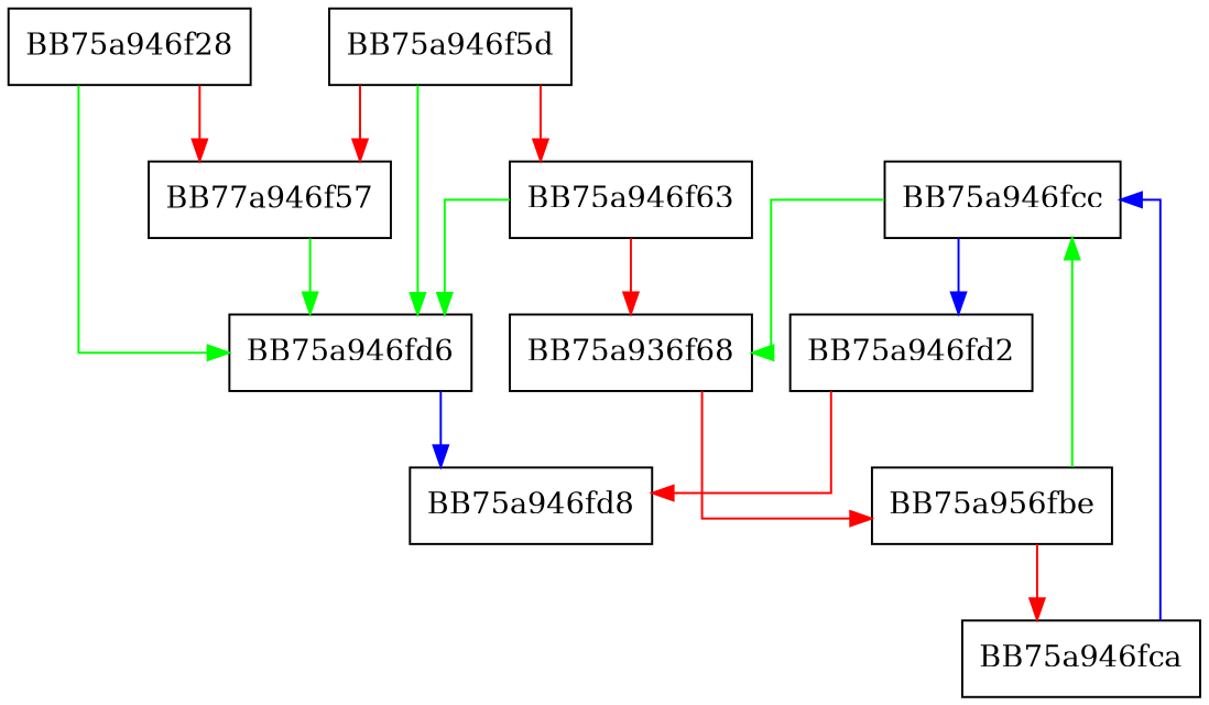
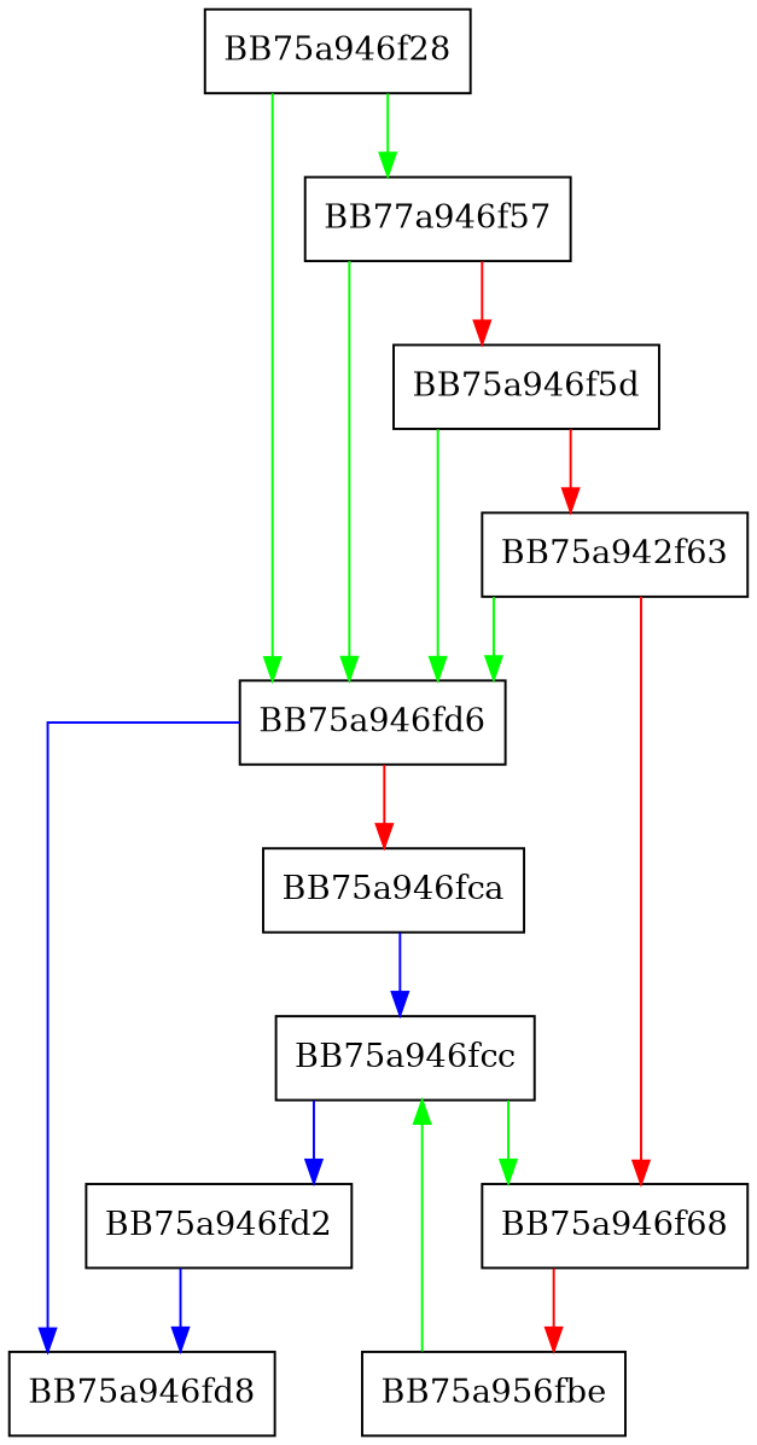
  digraph {
    splines=ortho
    node [shape=box]
    edge [color=green]
    BB75a946f28
    BB75a946fd6
    n3 [label=BB77a946f57]
    BB75a946fd8
    BB75a946f5d
-   BB75a946f63
-   BB75a946f68 [label=BB75a936f68]
+   BB75a946f63 [label=BB75a942f63]
+   BB75a946f68
    n8 [label=BB75a956fbe]
    BB75a946fcc
    BB75a946fd2
    BB75a946fca
    BB75a946f28 -> BB75a946fd6
-   BB75a946f28 -> n3 [color=red]
+   BB75a946f28 -> n3
    BB75a946fd6 -> BB75a946fd8 [color=blue]
    n3 -> BB75a946fd6
-   BB75a946f5d -> n3 [color=red]
+   n3 -> BB75a946f5d [color=red]
    BB75a946f5d -> BB75a946fd6
    BB75a946f5d -> BB75a946f63 [color=red]
    BB75a946f63 -> BB75a946fd6
    BB75a946f63 -> BB75a946f68 [color=red]
    BB75a946f68 -> n8 [color=red]
    n8 -> BB75a946fcc
-   n8 -> BB75a946fca [color=red]
+   BB75a946fd6 -> BB75a946fca [color=red]
    BB75a946fcc -> BB75a946f68
    BB75a946fcc -> BB75a946fd2 [color=blue]
-   BB75a946fd2 -> BB75a946fd8 [color=red]
+   BB75a946fd2 -> BB75a946fd8 [color=blue]
    BB75a946fca -> BB75a946fcc [color=blue]
  }
